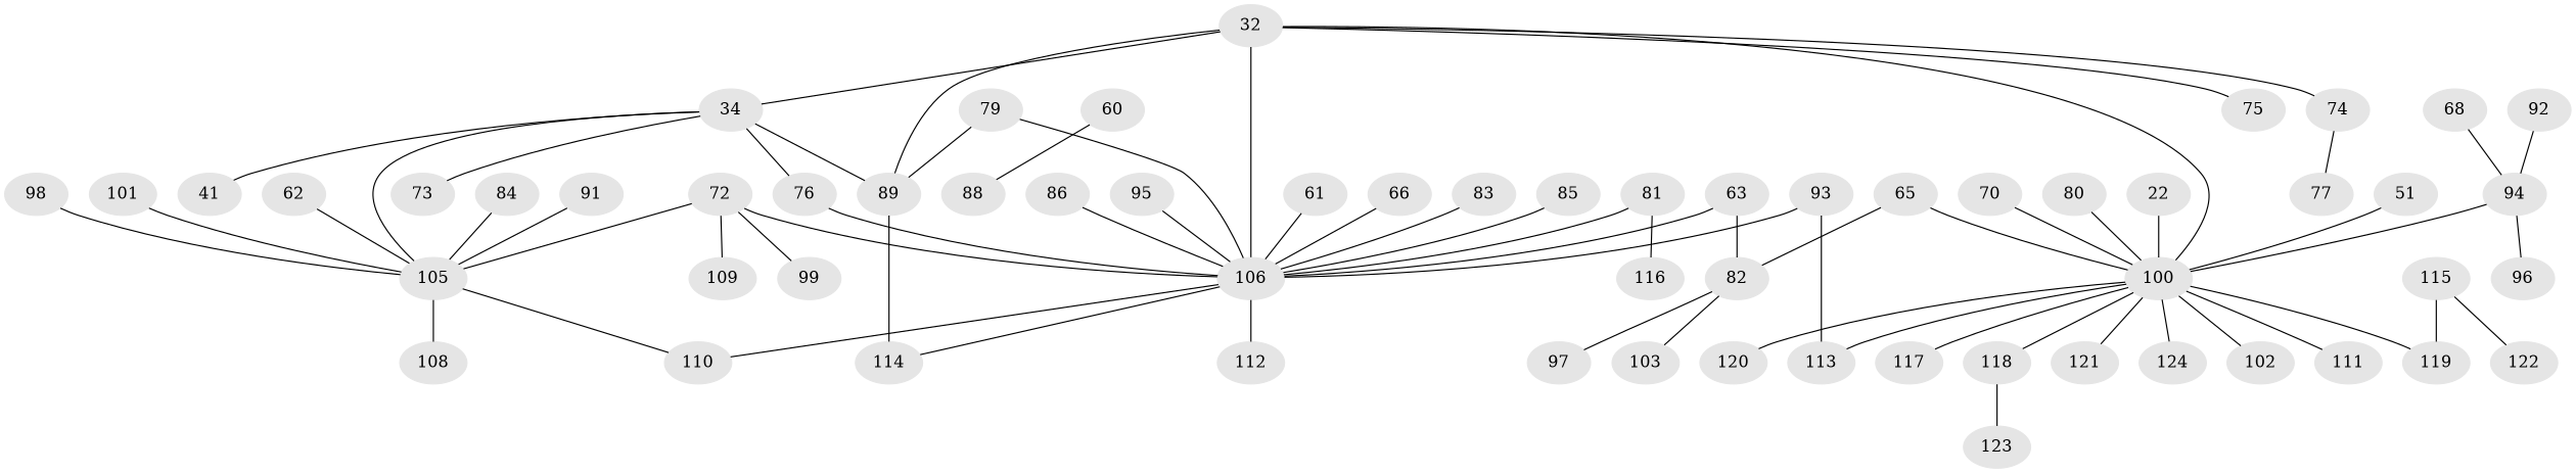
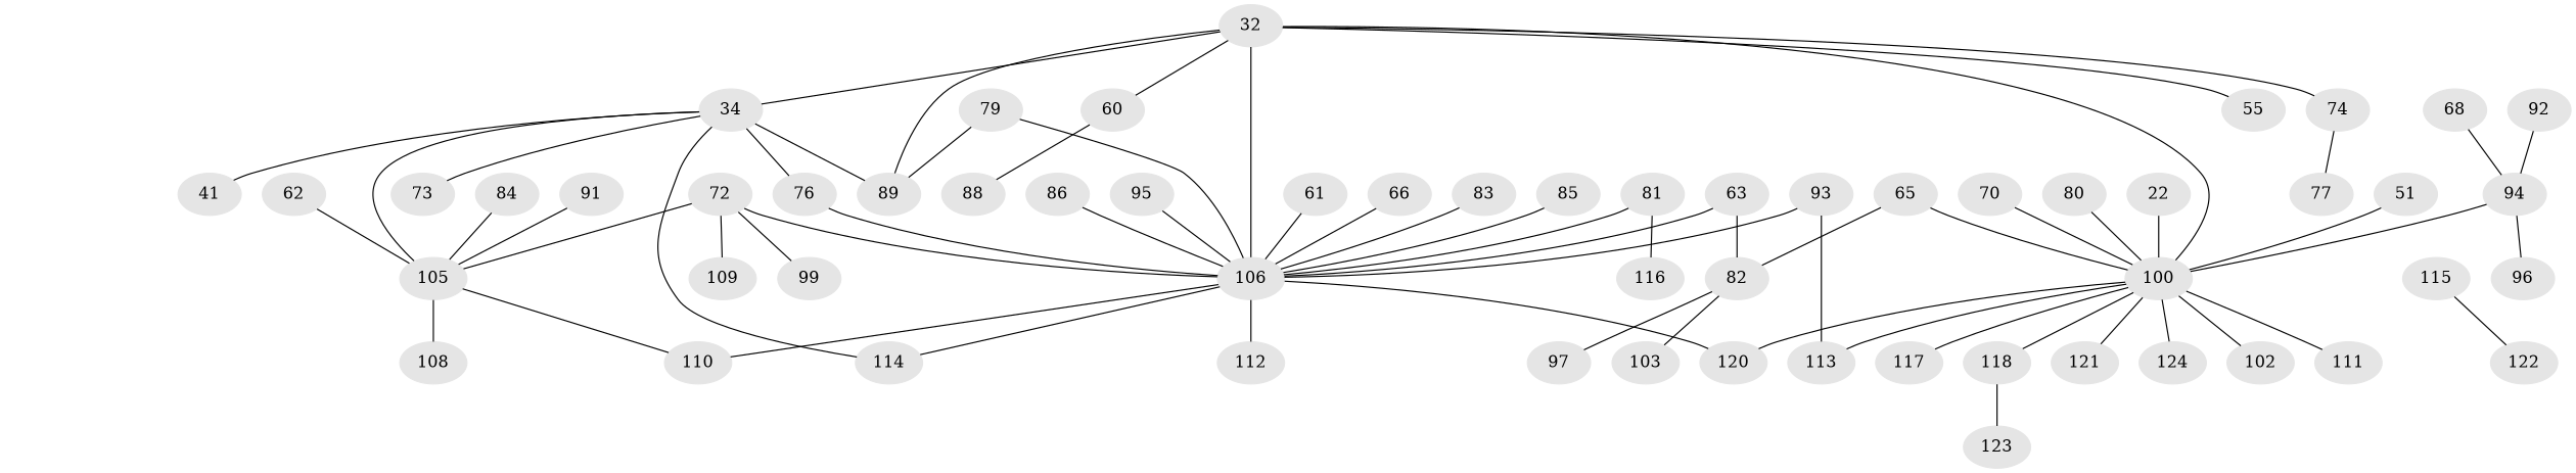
  graph {
    node [color=gray90 style=filled]
    100 [super="+9+25+33+20+58"]
    113 [super="+107"]
    102
    111 [super="+45"]
    117
    118
-   119 [super="+57"]
    120 [super="+104"]
    121
    124
    22
    32 [super="+10+4"]
    34 [super="+6+24"]
    60
    74
-   75
+   75 [label=55]
    89 [super="+29+55"]
    106 [super="+90+59+78"]
    41 [super="+26"]
    73
    76 [super="+67"]
    105 [super="+50"]
    88
    77
    114
    110
    112
    108
    51
    61 [super="+46"]
    62
    63
    82
    97
    103
    65 [super="+53"]
    66
    94 [super="+37+44+52"]
    96
    68
    70
    72 [super="+30"]
    99
    109 [super="+36"]
    79
    80
    81 [super="+64"]
    116
    83
    84
    85
    86
    91
    92
    93
    95
-   98
    123
-   101
    115
    122
    100 -- 113
    100 -- 102
    100 -- 111
    100 -- 117
    100 -- 118
-   100 -- 119 [weight=2]
    100 -- 120
    100 -- 121
    100 -- 124
    118 -- 123
    22 -- 100
    32 -- 100
    32 -- 34 [weight=2]
+   32 -- 60
    32 -- 74
    32 -- 75
    32 -- 89
    32 -- 106 [weight=3]
    34 -- 89
    34 -- 41
    34 -- 73
    34 -- 76
    34 -- 105
    60 -- 88
    74 -- 77
-   89 -- 114
+   34 -- 114
+   106 -- 120
    106 -- 114
    106 -- 110
    106 -- 112
    76 -- 106
    105 -- 110
    105 -- 108
    51 -- 100
    61 -- 106 [weight=2]
    62 -- 105
    63 -- 106
    63 -- 82
    82 -- 97
    82 -- 103
    65 -- 100
    65 -- 82
    66 -- 106
    94 -- 100
    94 -- 96
    68 -- 94
    70 -- 100
    72 -- 106 [weight=2]
    72 -- 105
    72 -- 99
    72 -- 109
    79 -- 89
    79 -- 106
    80 -- 100
    81 -- 106
    81 -- 116
    83 -- 106
    84 -- 105
    85 -- 106
    86 -- 106
    91 -- 105
    92 -- 94
    93 -- 113
    93 -- 106
    95 -- 106
-   98 -- 105
-   101 -- 105
-   115 -- 119
    115 -- 122
  }
